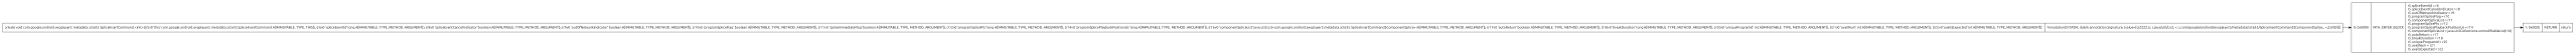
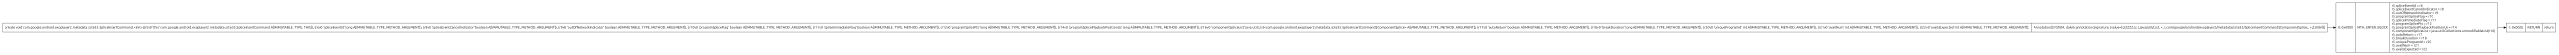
  digraph {
    rankdir=LR
    fontname=Ubuntu
    node [shape=record fontname=Ubuntu]
    edge [fontname=Ubuntu]
-   n1 [label="{0\:\ 0x0000|MTH_ENTER_BLOCK\l|r5.spliceEventId = r6\lr5.spliceEventCancelIndicator = r8\lr5.outOfNetworkIndicator = r9\lr5.programSpliceFlag = r10\lr5.componentSpliceList = r11\lr5.programSplicePts = r12\lr5.programSplicePlaybackPositionUs = r14\lr5.componentSpliceList = java.util.Collections.unmodifiableList(r16)\lr5.autoReturn = r17\lr5.breakDuration = r18\lr5.uniqueProgramId = r20\lr5.availNum = r21\lr5.availsExpected = r22\l}"]
+   n1 [label="{0\:\ 0x0000|MTH_ENTER_BLOCK\l|r5.spliceEventId = r6\lr5.spliceEventCancelIndicator = r8\lr5.outOfNetworkIndicator = r9\lr5.programSpliceFlag = r10\lr5.spliceImmediateFlag = r11\lr5.programSplicePts = r12\lr5.programSplicePlaybackPositionUs = r14\lr5.componentSpliceList = java.util.Collections.unmodifiableList(r16)\lr5.autoReturn = r17\lr5.breakDuration = r18\lr5.uniqueProgramId = r20\lr5.availNum = r21\lr5.availsExpected = r22\l}"]
    n2 [label="{1\:\ 0x002b|RETURN\l|return\l}"]
    n3 [label="{private void com.google.android.exoplayer2.metadata.scte35.SpliceInsertCommand.\<init\>((r5v0 'this' com.google.android.exoplayer2.metadata.scte35.SpliceInsertCommand A[IMMUTABLE_TYPE, THIS]), (r6v0 'spliceEventId' long A[IMMUTABLE_TYPE, METHOD_ARGUMENT]), (r8v0 'spliceEventCancelIndicator' boolean A[IMMUTABLE_TYPE, METHOD_ARGUMENT]), (r9v0 'outOfNetworkIndicator' boolean A[IMMUTABLE_TYPE, METHOD_ARGUMENT]), (r10v0 'programSpliceFlag' boolean A[IMMUTABLE_TYPE, METHOD_ARGUMENT]), (r11v0 'spliceImmediateFlag' boolean A[IMMUTABLE_TYPE, METHOD_ARGUMENT]), (r12v0 'programSplicePts' long A[IMMUTABLE_TYPE, METHOD_ARGUMENT]), (r14v0 'programSplicePlaybackPositionUs' long A[IMMUTABLE_TYPE, METHOD_ARGUMENT]), (r16v0 'componentSpliceList' java.util.List\<com.google.android.exoplayer2.metadata.scte35.SpliceInsertCommand$ComponentSplice\> A[IMMUTABLE_TYPE, METHOD_ARGUMENT]), (r17v0 'autoReturn' boolean A[IMMUTABLE_TYPE, METHOD_ARGUMENT]), (r18v0 'breakDuration' long A[IMMUTABLE_TYPE, METHOD_ARGUMENT]), (r20v0 'uniqueProgramId' int A[IMMUTABLE_TYPE, METHOD_ARGUMENT]), (r21v0 'availNum' int A[IMMUTABLE_TYPE, METHOD_ARGUMENT]), (r22v0 'availsExpected' int A[IMMUTABLE_TYPE, METHOD_ARGUMENT]))  | Annotation[SYSTEM, dalvik.annotation.Signature, \{value=[(JZZZZJJ, Ljava\/util\/List, \<, Lcom\/google\/android\/exoplayer2\/metadata\/scte35\/SpliceInsertCommand$ComponentSplice;, \>;ZJIII)V]\}]\l}"]
    n1 -> n2
    n3 -> n1
  }
